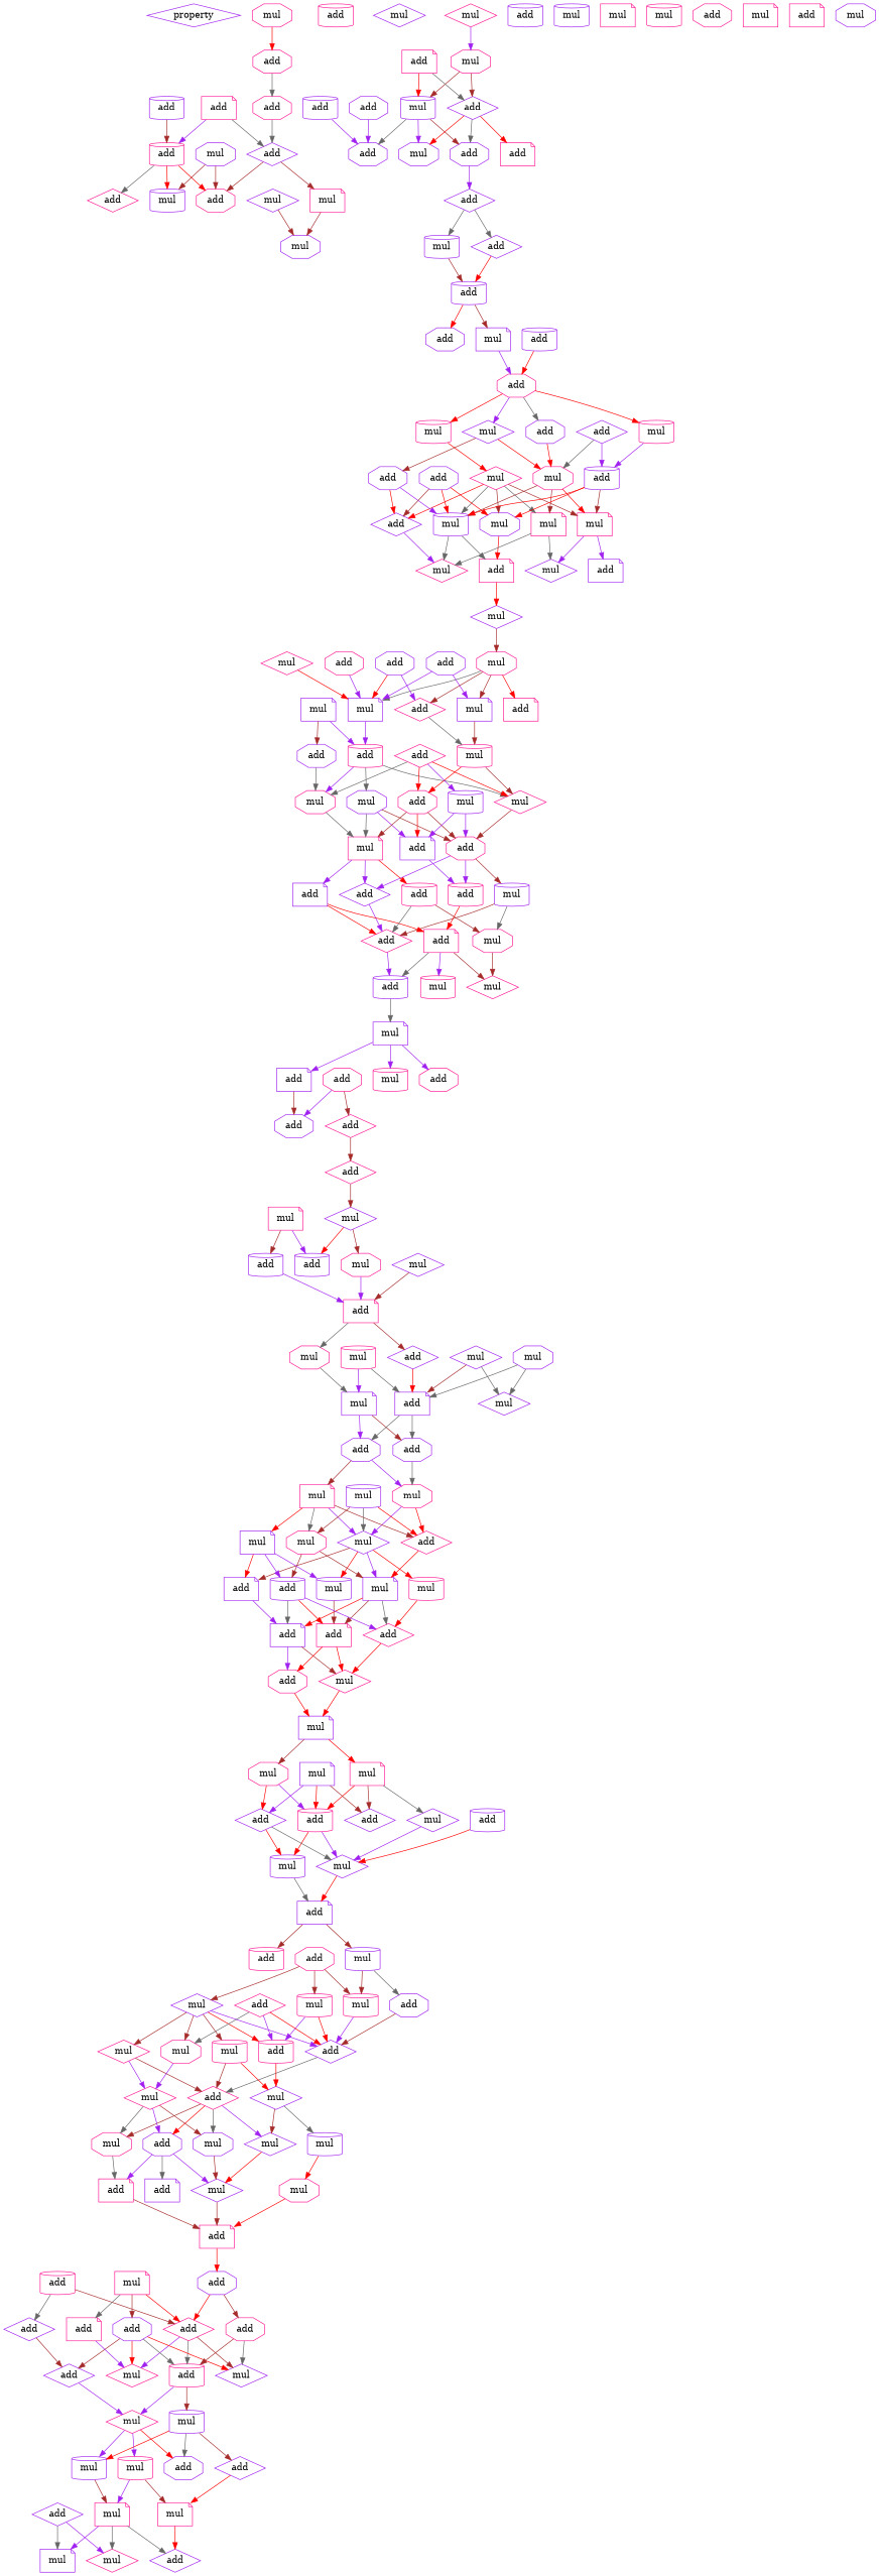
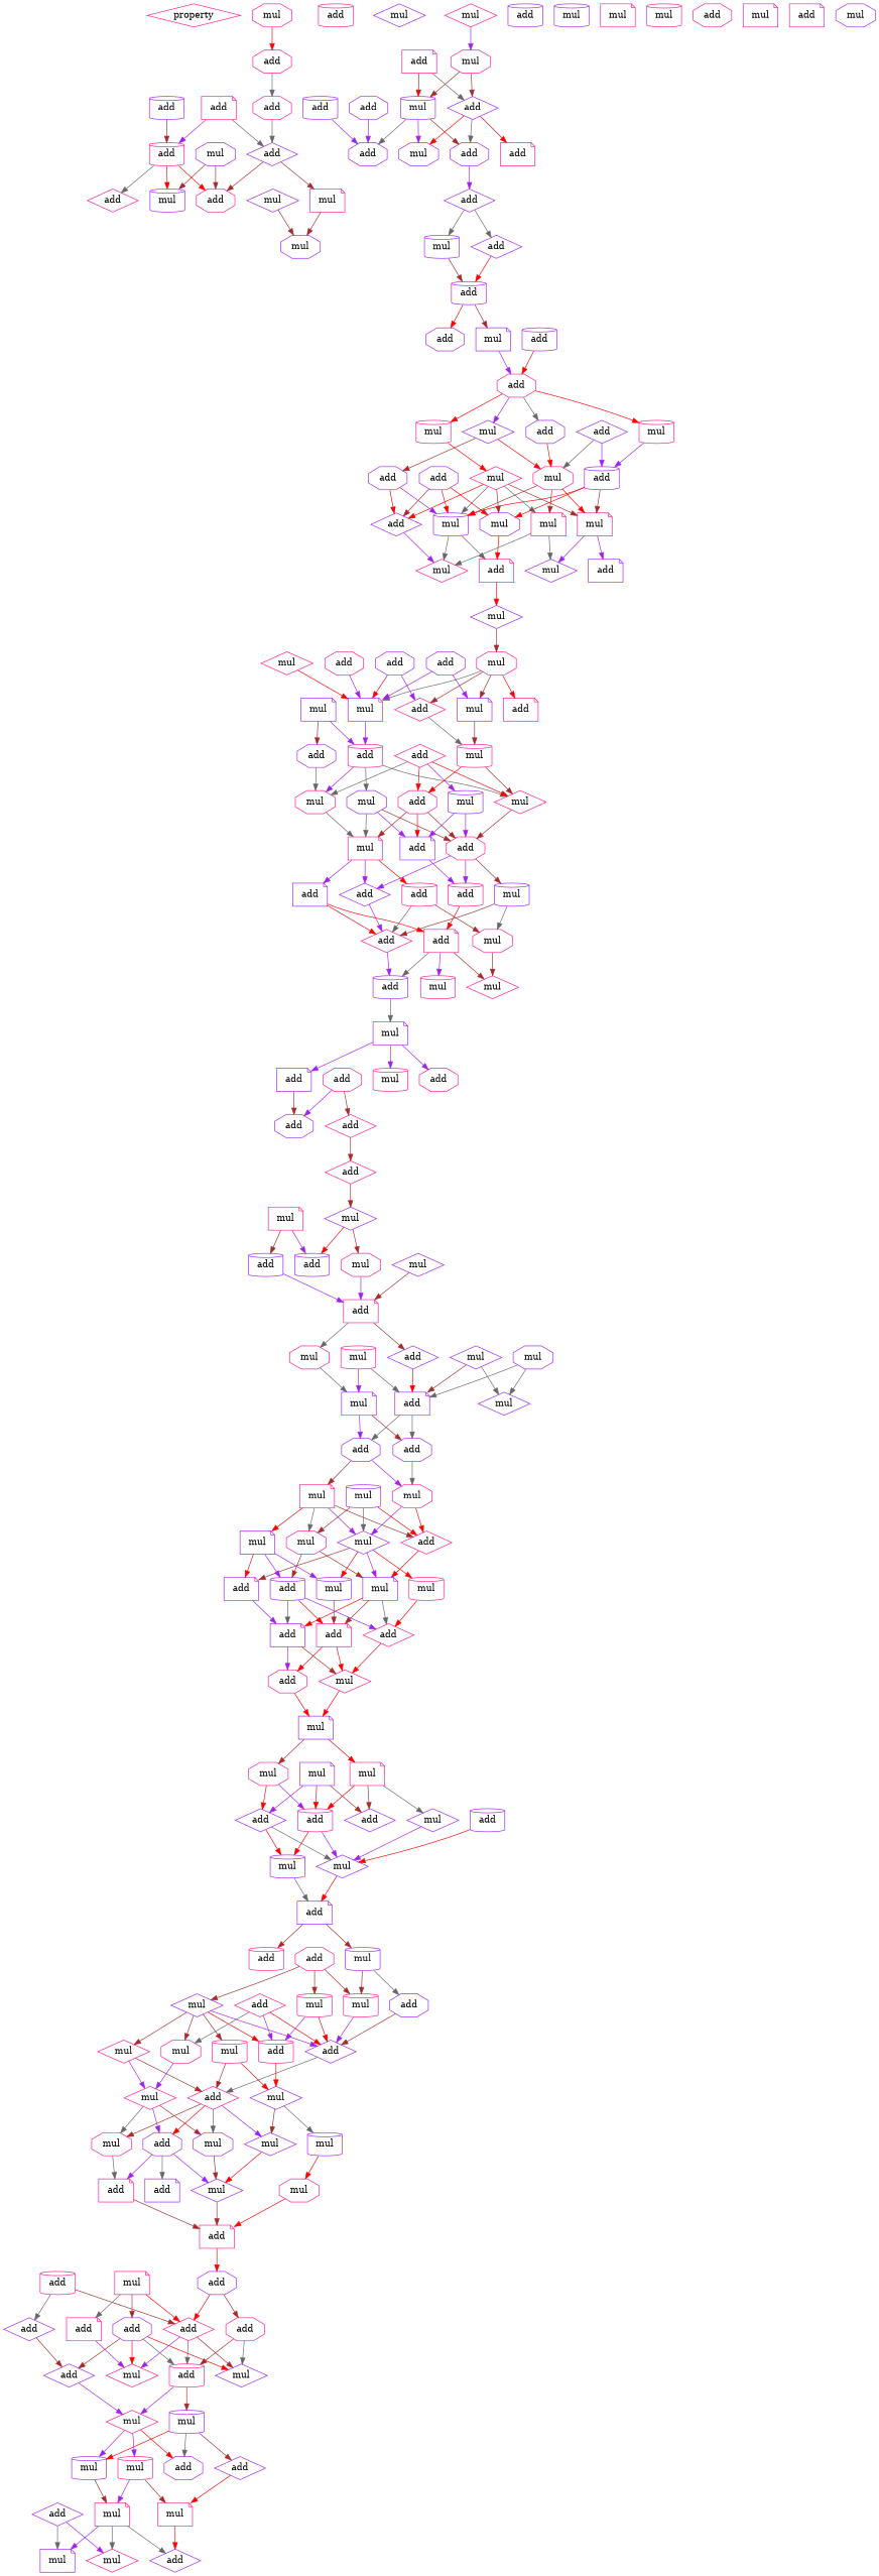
  digraph {
    node [fontcolor=black color=purple shape=diamond]
    edge [color=brown]
-   property [lf=1.9 mul=2]
+   property [lf=1.9 mul=2 color=deeppink]
    n2 [label=mul color=deeppink shape=octagon]
    n3 [label=add color=deeppink shape=octagon]
    n4 [label=add color=deeppink shape=octagon]
    n5 [label=add shape=cylinder]
    n6 [label=add color=deeppink shape=cylinder]
    n7 [label=add color=deeppink shape=note]
    n8 [label=add]
    n9 [label=add color=deeppink shape=cylinder]
    n10 [label=add color=deeppink shape=octagon]
    n11 [label=mul color=deeppink shape=note]
    n12 [label=mul shape=octagon]
    n13 [label=mul shape=cylinder]
    n14 [label=add color=deeppink]
    n15 [label=mul]
    n16 [label=mul shape=octagon]
    n17 [label=mul]
    n18 [label=mul color=deeppink]
    n19 [label=mul color=deeppink shape=octagon]
    n20 [label=add shape=cylinder]
    n21 [label=add color=deeppink shape=note]
    n22 [label=mul shape=cylinder]
    n23 [label=add]
    n24 [label=add shape=cylinder]
    n25 [label=add shape=octagon]
    n26 [label=add shape=octagon]
    n27 [label=mul shape=octagon]
    n28 [label=add color=deeppink shape=note]
    n29 [label=mul shape=cylinder]
    n30 [label=add shape=octagon]
    n31 [label=add]
    n32 [label=mul shape=cylinder]
    n33 [label=add]
    n34 [label=add shape=cylinder]
    n35 [label=mul color=deeppink shape=note]
    n36 [label=add shape=octagon]
    n37 [label=mul shape=note]
    n38 [label=add shape=cylinder]
    n39 [label=add color=deeppink shape=octagon]
    n40 [label=mul color=deeppink shape=cylinder]
    n41 [label=add shape=octagon]
    n42 [label=mul color=deeppink shape=cylinder]
    n43 [label=mul color=deeppink shape=cylinder]
    n44 [label=mul]
    n45 [label=mul color=deeppink shape=octagon]
    n46 [label=mul color=deeppink]
    n47 [label=add shape=cylinder]
    n48 [label=add shape=octagon]
    n49 [label=add]
    n50 [label=mul shape=cylinder]
    n51 [label=add]
    n52 [label=add shape=octagon]
    n53 [label=mul shape=octagon]
    n54 [label=mul color=deeppink shape=note]
    n55 [label=mul color=deeppink shape=note]
    n56 [label=add color=deeppink shape=note]
    n57 [label=mul]
    n58 [label=mul color=deeppink]
    n59 [label=add shape=note]
    n60 [label=mul]
    n61 [label=mul color=deeppink shape=octagon]
    n62 [label=add color=deeppink shape=octagon]
    n63 [label=mul shape=note]
    n64 [label=add shape=octagon]
    n65 [label=mul shape=note]
    n66 [label=mul color=deeppink]
    n67 [label=add shape=octagon]
    n68 [label=add color=deeppink]
    n69 [label=add color=deeppink shape=note]
    n70 [label=add color=deeppink shape=cylinder]
    n71 [label=mul color=deeppink shape=cylinder]
    n72 [label=mul shape=note]
    n73 [label=add shape=octagon]
    n74 [label=mul color=deeppink shape=octagon]
    n75 [label=mul shape=octagon]
    n76 [label=mul color=deeppink]
    n77 [label=add color=deeppink shape=octagon]
    n78 [label=add color=deeppink]
    n79 [label=mul shape=cylinder]
    n80 [label=add color=deeppink shape=octagon]
    n81 [label=mul color=deeppink shape=note]
    n82 [label=add shape=note]
    n83 [label=add]
    n84 [label=mul shape=cylinder]
    n85 [label=add color=deeppink shape=cylinder]
    n86 [label=add shape=note]
    n87 [label=add color=deeppink shape=cylinder]
    n88 [label=add color=deeppink shape=note]
    n89 [label=add color=deeppink]
    n90 [label=mul color=deeppink shape=octagon]
    n91 [label=add shape=cylinder]
    n92 [label=mul color=deeppink]
    n93 [label=mul color=deeppink shape=cylinder]
    n94 [label=mul shape=note]
    n95 [label=add shape=note]
    n96 [label=mul color=deeppink shape=cylinder]
    n97 [label=add color=deeppink shape=octagon]
    n98 [label=add shape=octagon]
    n99 [label=add color=deeppink shape=octagon]
    n100 [label=add color=deeppink shape=octagon]
    n101 [label=add color=deeppink]
    n102 [label=add color=deeppink]
    n103 [label=mul]
    n104 [label=mul color=deeppink shape=note]
    n105 [label=add shape=cylinder]
    n106 [label=add shape=cylinder]
    n107 [label=mul color=deeppink shape=octagon]
    n108 [label=add color=deeppink shape=note]
    n109 [label=mul color=deeppink shape=note]
    n110 [label=mul]
    n111 [label=mul color=deeppink shape=octagon]
    n112 [label=add]
    n113 [label=mul shape=note]
    n114 [label=mul color=deeppink shape=cylinder]
    n115 [label=add shape=note]
    n116 [label=mul]
    n117 [label=mul]
    n118 [label=mul shape=octagon]
    n119 [label=add shape=octagon]
    n120 [label=add shape=octagon]
    n121 [label=mul color=deeppink shape=octagon]
    n122 [label=mul color=deeppink shape=note]
    n123 [label=add color=deeppink]
    n124 [label=mul]
    n125 [label=mul color=deeppink shape=octagon]
    n126 [label=mul shape=note]
    n127 [label=mul shape=cylinder]
    n128 [label=mul shape=note]
    n129 [label=add shape=note]
    n130 [label=mul color=deeppink shape=cylinder]
    n131 [label=mul shape=cylinder]
    n132 [label=add shape=cylinder]
    n133 [label=add shape=note]
    n134 [label=add color=deeppink]
    n135 [label=add color=deeppink shape=note]
    n136 [label=add color=deeppink shape=octagon]
    n137 [label=mul color=deeppink]
    n138 [label=mul shape=note]
    n139 [label=mul color=deeppink shape=note]
    n140 [label=mul color=deeppink shape=octagon]
    n141 [label=add color=deeppink shape=cylinder]
    n142 [label=add]
    n143 [label=mul]
    n144 [label=add]
    n145 [label=mul shape=note]
    n146 [label=mul]
    n147 [label=mul shape=cylinder]
    n148 [label=add shape=cylinder]
    n149 [label=add shape=note]
    n150 [label=mul shape=cylinder]
    n151 [label=add color=deeppink shape=cylinder]
    n152 [label=add color=deeppink shape=note]
    n153 [label=add shape=octagon]
    n154 [label=mul color=deeppink shape=cylinder]
    n155 [label=add color=deeppink shape=octagon]
    n156 [label=mul]
    n157 [label=mul color=deeppink shape=cylinder]
    n158 [label=add]
    n159 [label=mul color=deeppink shape=cylinder]
    n160 [label=mul color=deeppink]
    n161 [label=mul color=deeppink shape=octagon]
    n162 [label=add color=deeppink shape=cylinder]
    n163 [label=add color=deeppink]
    n164 [label=mul]
    n165 [label=add color=deeppink]
    n166 [label=mul color=deeppink]
    n167 [label=add shape=octagon]
    n168 [label=mul shape=octagon]
    n169 [label=mul color=deeppink shape=octagon]
    n170 [label=mul]
    n171 [label=mul shape=cylinder]
    n172 [label=mul]
    n173 [label=add color=deeppink shape=note]
    n174 [label=add shape=note]
    n175 [label=mul color=deeppink shape=octagon]
    n176 [label=add color=deeppink shape=note]
    n177 [label=add shape=octagon]
    n178 [label=add color=deeppink shape=cylinder]
    n179 [label=add color=deeppink]
    n180 [label=add]
    n181 [label=mul color=deeppink shape=note]
    n182 [label=add shape=octagon]
    n183 [label=add color=deeppink shape=note]
    n184 [label=add color=deeppink shape=octagon]
    n185 [label=mul color=deeppink]
    n186 [label=mul]
    n187 [label=add color=deeppink shape=cylinder]
    n188 [label=add]
    n189 [label=mul shape=cylinder]
    n190 [label=mul color=deeppink]
    n191 [label=add shape=octagon]
    n192 [label=add]
    n193 [label=mul shape=cylinder]
    n194 [label=mul color=deeppink shape=cylinder]
    n195 [label=mul color=deeppink shape=note]
    n196 [label=mul color=deeppink shape=note]
    n197 [label=add]
    n198 [label=mul shape=note]
    n199 [label=mul color=deeppink]
    n200 [label=add]
    n201 [label=mul shape=octagon]
    n2 -> n3 [color=red]
    n3 -> n4 [color=gray40]
    n4 -> n8 [color=gray40]
    n5 -> n6
    n6 -> n10 [color=red]
    n6 -> n13 [color=red]
    n6 -> n14 [color=gray40]
    n7 -> n6 [color=purple]
    n7 -> n8 [color=gray40]
    n8 -> n10
    n8 -> n11
    n11 -> n16
    n12 -> n10
    n12 -> n13
    n15 -> n16
    n18 -> n19 [color=purple]
    n19 -> n22
    n19 -> n23
    n21 -> n22 [color=red]
    n21 -> n23 [color=gray40]
    n22 -> n25 [color=gray40]
    n22 -> n26
    n22 -> n27 [color=purple]
    n23 -> n26 [color=gray40]
    n23 -> n27 [color=red]
    n23 -> n28 [color=red]
    n24 -> n25 [color=purple]
    n26 -> n31 [color=purple]
    n30 -> n25 [color=purple]
    n31 -> n32 [color=gray40]
    n31 -> n33 [color=gray40]
    n32 -> n34
    n33 -> n34 [color=red]
    n34 -> n36 [color=red]
    n34 -> n37
    n37 -> n39 [color=purple]
    n38 -> n39 [color=red]
    n39 -> n41 [color=gray40]
    n39 -> n42 [color=red]
    n39 -> n43 [color=red]
    n39 -> n44 [color=purple]
    n41 -> n45 [color=red]
    n42 -> n46 [color=red]
    n43 -> n47 [color=purple]
    n44 -> n45 [color=red]
    n44 -> n48
    n45 -> n50
    n45 -> n54
    n45 -> n55 [color=red]
    n46 -> n50 [color=gray40]
    n46 -> n51 [color=red]
    n46 -> n53
    n46 -> n54 [color=gray40]
    n46 -> n55
    n47 -> n50 [color=red]
    n47 -> n53 [color=red]
    n47 -> n55
    n48 -> n50 [color=purple]
    n48 -> n51 [color=red]
    n49 -> n45 [color=gray40]
    n49 -> n47 [color=purple]
    n50 -> n56 [color=gray40]
    n50 -> n58 [color=gray40]
    n51 -> n58 [color=purple]
    n52 -> n50 [color=red]
    n52 -> n51
    n52 -> n53 [color=red]
    n53 -> n56 [color=red]
    n54 -> n57 [color=gray40]
    n54 -> n58 [color=gray40]
    n55 -> n57 [color=purple]
    n55 -> n59 [color=purple]
    n56 -> n60 [color=red]
    n60 -> n61
    n61 -> n63 [color=gray40]
    n61 -> n65
    n61 -> n68
    n61 -> n69 [color=red]
    n62 -> n63 [color=purple]
    n63 -> n70 [color=purple]
    n64 -> n63 [color=purple]
    n64 -> n65 [color=purple]
    n65 -> n71
    n66 -> n63 [color=red]
    n67 -> n63 [color=red]
    n67 -> n68 [color=purple]
    n68 -> n71 [color=gray40]
    n70 -> n74 [color=purple]
    n70 -> n75 [color=gray40]
    n70 -> n76 [color=gray40]
    n71 -> n76
    n71 -> n77 [color=red]
    n72 -> n70 [color=purple]
    n72 -> n73
    n73 -> n74 [color=gray40]
    n74 -> n81 [color=gray40]
    n75 -> n80
    n75 -> n81 [color=gray40]
    n75 -> n82 [color=purple]
    n76 -> n80
    n77 -> n80
    n77 -> n81
    n77 -> n82 [color=red]
    n78 -> n74 [color=gray40]
    n78 -> n76 [color=red]
    n78 -> n77 [color=red]
    n78 -> n79 [color=purple]
    n79 -> n80 [color=purple]
    n79 -> n82 [color=purple]
    n80 -> n83 [color=purple]
    n80 -> n84
    n80 -> n85 [color=purple]
    n81 -> n83 [color=purple]
    n81 -> n86 [color=purple]
    n81 -> n87 [color=red]
    n82 -> n85 [color=purple]
    n83 -> n89 [color=purple]
    n84 -> n89
    n84 -> n90 [color=gray40]
    n85 -> n88 [color=red]
    n86 -> n88 [color=red]
    n86 -> n89 [color=red]
    n87 -> n89 [color=gray40]
    n87 -> n90
    n88 -> n91 [color=gray40]
    n88 -> n92
    n88 -> n93 [color=purple]
    n89 -> n91 [color=purple]
    n90 -> n92
    n91 -> n94 [color=gray40]
    n94 -> n95 [color=purple]
    n94 -> n96 [color=purple]
    n94 -> n97 [color=purple]
    n95 -> n98
    n100 -> n98 [color=purple]
    n100 -> n101
    n101 -> n102
    n102 -> n103
    n103 -> n106 [color=red]
    n103 -> n107
    n104 -> n105
    n104 -> n106 [color=purple]
    n105 -> n108 [color=purple]
    n107 -> n108 [color=purple]
    n108 -> n111 [color=gray40]
    n108 -> n112
    n110 -> n108
    n111 -> n113 [color=gray40]
    n112 -> n115 [color=red]
    n113 -> n119
    n113 -> n120 [color=purple]
    n114 -> n113 [color=purple]
    n114 -> n115 [color=gray40]
    n115 -> n119 [color=gray40]
    n115 -> n120 [color=gray40]
    n116 -> n115
    n116 -> n117 [color=gray40]
    n118 -> n115 [color=gray40]
    n118 -> n117 [color=gray40]
    n119 -> n121 [color=gray40]
    n120 -> n121 [color=purple]
    n120 -> n122
    n121 -> n123 [color=red]
    n121 -> n124 [color=purple]
    n122 -> n123
    n122 -> n124 [color=purple]
    n122 -> n125 [color=gray40]
    n122 -> n126 [color=red]
    n123 -> n128 [color=red]
    n124 -> n128 [color=purple]
    n124 -> n129
    n124 -> n130 [color=red]
    n124 -> n131 [color=red]
    n125 -> n128
    n125 -> n132
    n126 -> n129 [color=red]
    n126 -> n131 [color=purple]
    n126 -> n132 [color=purple]
    n127 -> n123 [color=red]
    n127 -> n124 [color=gray40]
    n127 -> n125
    n128 -> n133 [color=red]
    n128 -> n134 [color=gray40]
    n128 -> n135
    n129 -> n133 [color=purple]
    n130 -> n134 [color=red]
    n131 -> n135
    n132 -> n133 [color=gray40]
    n132 -> n134 [color=purple]
    n132 -> n135 [color=red]
    n133 -> n136 [color=purple]
    n133 -> n137
    n134 -> n137 [color=red]
    n135 -> n136 [color=red]
    n135 -> n137 [color=red]
    n136 -> n138 [color=red]
    n137 -> n138 [color=red]
    n138 -> n139 [color=red]
    n138 -> n140
    n139 -> n141 [color=red]
    n139 -> n142
    n139 -> n143 [color=gray40]
    n140 -> n141 [color=purple]
    n140 -> n144 [color=red]
    n141 -> n146 [color=purple]
    n141 -> n147 [color=red]
    n143 -> n146 [color=purple]
    n144 -> n146 [color=gray40]
    n144 -> n147 [color=red]
    n145 -> n141 [color=red]
    n145 -> n142
    n145 -> n144 [color=purple]
    n146 -> n149 [color=red]
    n147 -> n149 [color=gray40]
    n148 -> n146 [color=red]
    n149 -> n150
    n149 -> n151
    n150 -> n153 [color=gray40]
    n150 -> n154
    n153 -> n158
    n154 -> n158 [color=purple]
    n155 -> n154
    n155 -> n156
    n155 -> n157
    n156 -> n158 [color=purple]
    n156 -> n159
    n156 -> n160
    n156 -> n161
    n156 -> n162 [color=red]
    n157 -> n158 [color=red]
    n157 -> n162 [color=purple]
    n158 -> n165 [color=gray40]
    n159 -> n164 [color=red]
    n159 -> n165
    n160 -> n165
    n160 -> n166 [color=purple]
    n161 -> n166 [color=purple]
    n162 -> n164 [color=red]
    n163 -> n158 [color=red]
    n163 -> n161 [color=gray40]
    n163 -> n162 [color=purple]
    n164 -> n170
    n164 -> n171 [color=gray40]
    n165 -> n167 [color=red]
    n165 -> n168 [color=gray40]
    n165 -> n169
    n165 -> n170 [color=purple]
    n166 -> n167 [color=purple]
    n166 -> n168
    n166 -> n169 [color=gray40]
    n167 -> n172 [color=purple]
    n167 -> n173 [color=purple]
    n167 -> n174 [color=gray40]
    n168 -> n172
    n169 -> n173 [color=gray40]
    n170 -> n172 [color=red]
    n171 -> n175 [color=red]
    n172 -> n176
    n173 -> n176
    n175 -> n176 [color=red]
    n176 -> n177 [color=red]
    n177 -> n179 [color=red]
    n177 -> n184
    n178 -> n179
    n178 -> n180 [color=gray40]
    n179 -> n185 [color=purple]
    n179 -> n186
    n179 -> n187 [color=gray40]
    n180 -> n188
    n181 -> n179 [color=red]
    n181 -> n182
    n181 -> n183 [color=gray40]
    n182 -> n185 [color=red]
    n182 -> n186 [color=red]
    n182 -> n187 [color=gray40]
    n182 -> n188
    n183 -> n185 [color=purple]
    n184 -> n186 [color=gray40]
    n184 -> n187
    n187 -> n189
    n187 -> n190 [color=purple]
    n188 -> n190 [color=purple]
    n189 -> n191 [color=gray40]
    n189 -> n192
    n189 -> n193 [color=red]
    n190 -> n191 [color=red]
    n190 -> n193 [color=purple]
    n190 -> n194 [color=purple]
    n192 -> n195 [color=red]
    n193 -> n196
    n194 -> n195
    n194 -> n196 [color=purple]
    n195 -> n200 [color=red]
    n196 -> n198 [color=purple]
    n196 -> n199 [color=gray40]
    n196 -> n200 [color=gray40]
    n197 -> n198 [color=gray40]
    n197 -> n199 [color=purple]
  }
